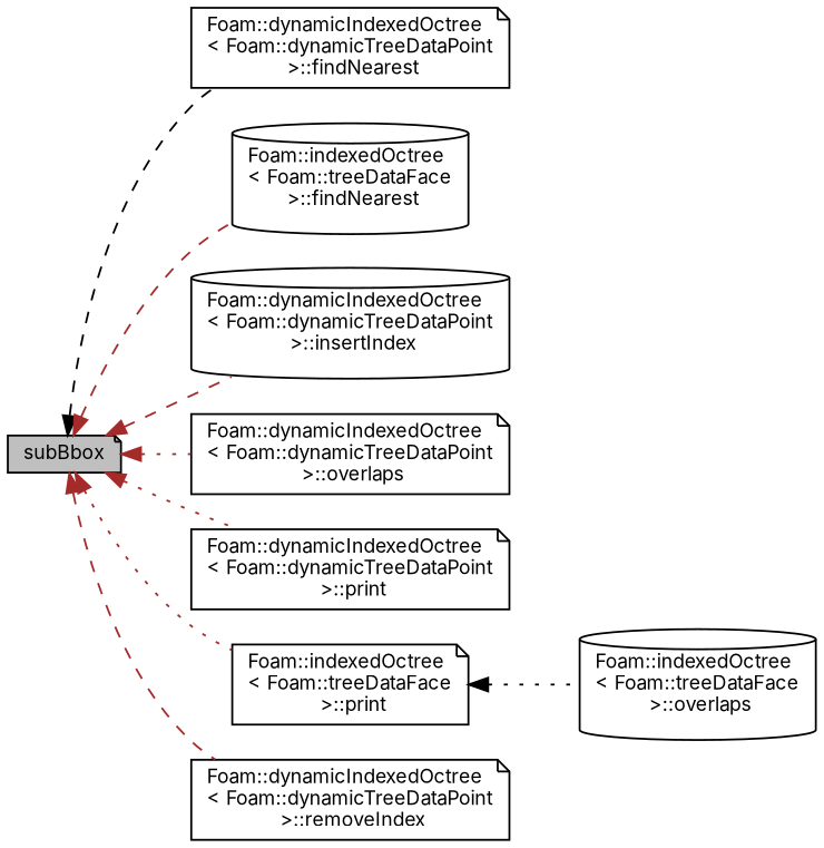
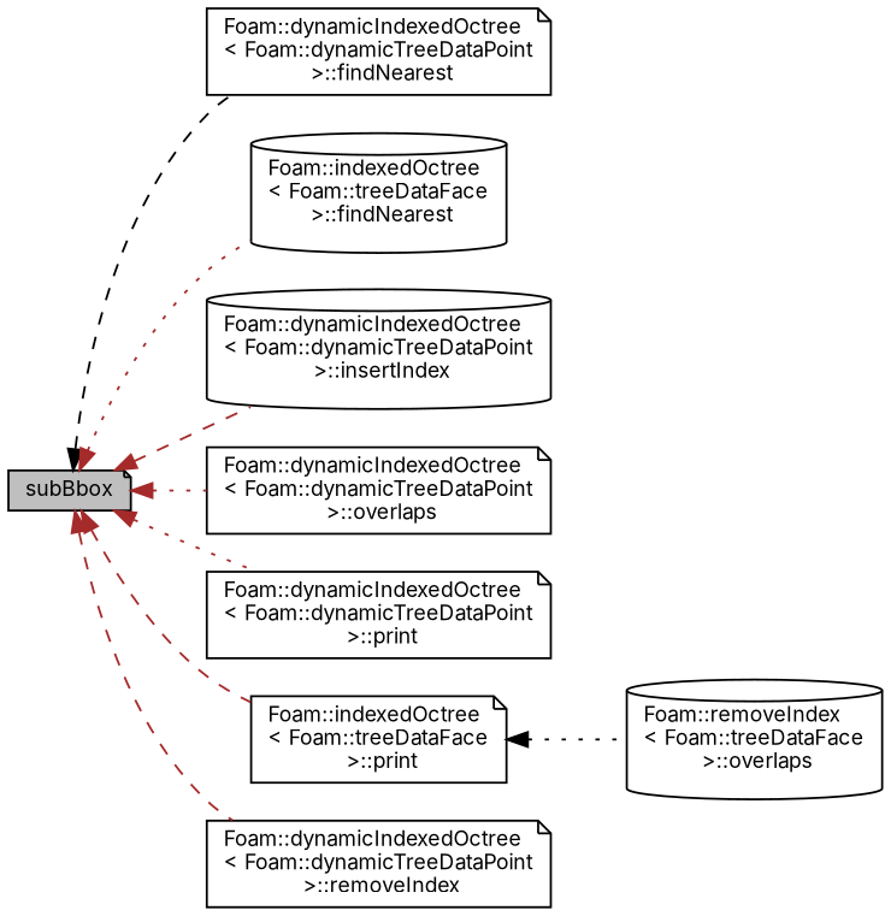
  digraph {
    fontname=Inter
    rankdir=LR
    node [color=black fontname=Inter fontsize=10 shape=note]
    edge [color=brown dir=back fontname=Inter fontsize=10 labelfontname=Helvetica labelfontsize=10 style=dashed]
    n1 [fillcolor=grey75 fontcolor=black height=0.2 label=subBbox style=filled width=0.4]
    n2 [height=0.2 label="Foam::dynamicIndexedOctree\l\< Foam::dynamicTreeDataPoint\l \>::findNearest" width=0.4]
    n3 [height=0.2 label="Foam::indexedOctree\l\< Foam::treeDataFace\l \>::findNearest" shape=cylinder width=0.4]
    n4 [height=0.2 label="Foam::dynamicIndexedOctree\l\< Foam::dynamicTreeDataPoint\l \>::insertIndex" shape=cylinder width=0.4]
    n5 [height=0.2 label="Foam::dynamicIndexedOctree\l\< Foam::dynamicTreeDataPoint\l \>::overlaps" width=0.4]
    n6 [height=0.2 label="Foam::dynamicIndexedOctree\l\< Foam::dynamicTreeDataPoint\l \>::print" width=0.4]
    n7 [height=0.2 label="Foam::indexedOctree\l\< Foam::treeDataFace\l \>::print" width=0.4]
    n8 [height=0.2 label="Foam::dynamicIndexedOctree\l\< Foam::dynamicTreeDataPoint\l \>::removeIndex" width=0.4]
-   n9 [height=0.2 label="Foam::indexedOctree\l\< Foam::treeDataFace\l \>::overlaps" shape=cylinder width=0.4]
+   n9 [height=0.2 label="Foam::removeIndex\l\< Foam::treeDataFace\l \>::overlaps" shape=cylinder width=0.4]
    n1 -> n2 [color=black]
-   n1 -> n3
+   n1 -> n3 [style=dotted]
    n1 -> n4
    n1 -> n5 [style=dotted]
    n1 -> n6 [style=dotted]
-   n1 -> n7 [style=dotted]
+   n1 -> n7
    n1 -> n8
    n7 -> n9 [color=black style=dotted]
  }
